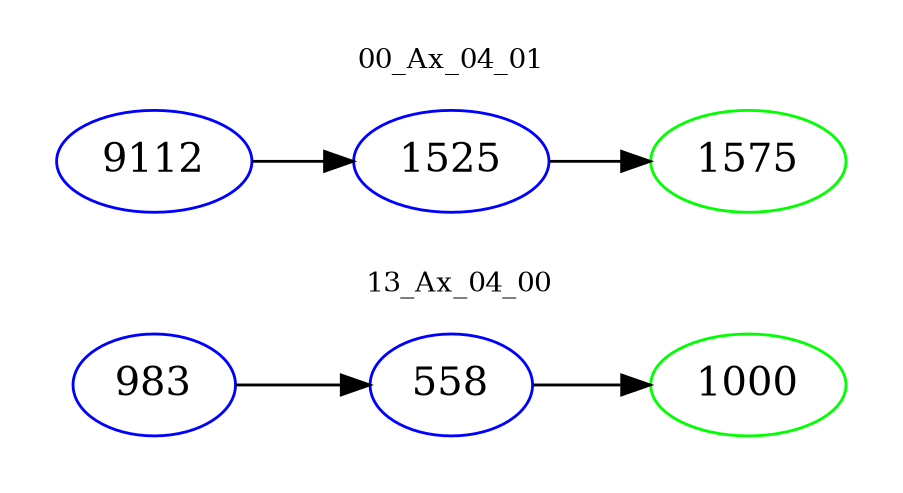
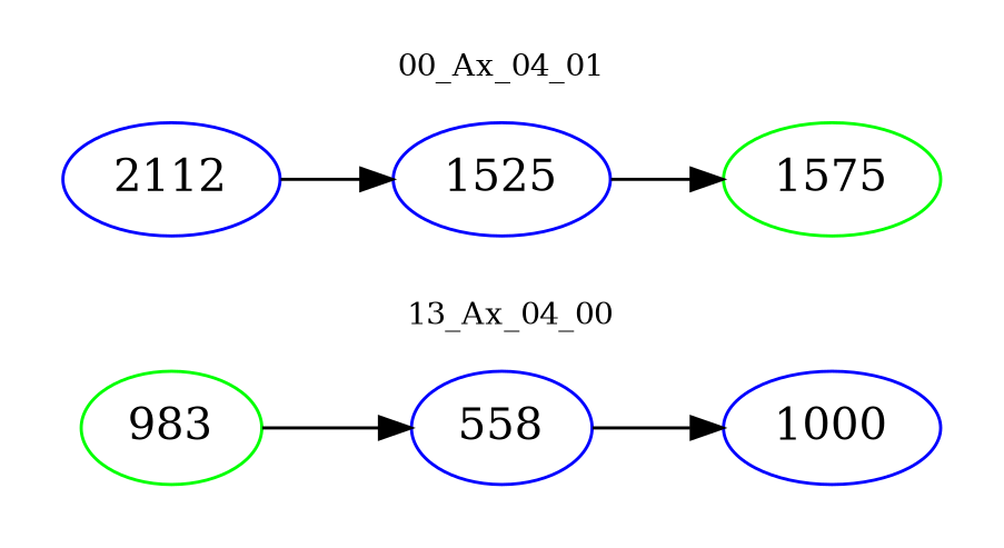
  digraph {
    rankdir=LR
    node [color=blue]
    edge [color=black]
-   n1 [label=983]
+   n1 [color=green label=983]
    n2 [label=558]
-   n3 [color=green label=1000]
-   n4 [label=9112]
+   n3 [label=1000]
+   n4 [label=2112]
    n5 [label=1525]
    n6 [color=green label=1575]
    subgraph cluster_1 {
      color=white
      fontsize=10
      label="13_Ax_04_00"
      n1
      n2
      n3
    }
    subgraph cluster_2 {
      color=white
      fontsize=10
      label="00_Ax_04_01"
      n4
      n5
      n6
    }
    n1 -> n2
    n2 -> n3
    n4 -> n5
    n5 -> n6
  }
